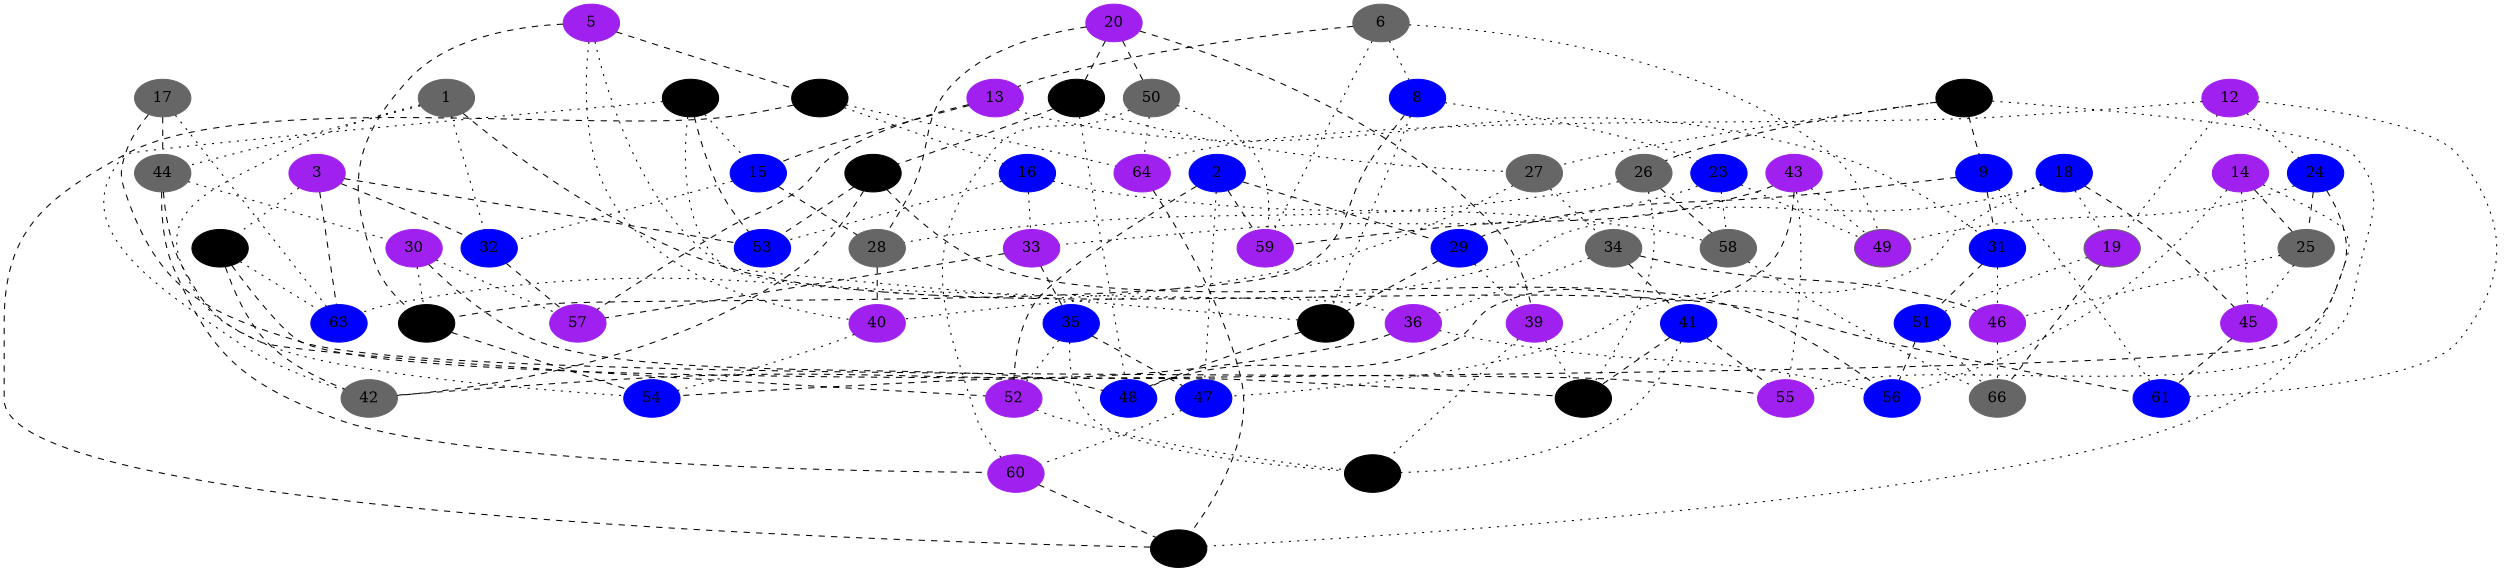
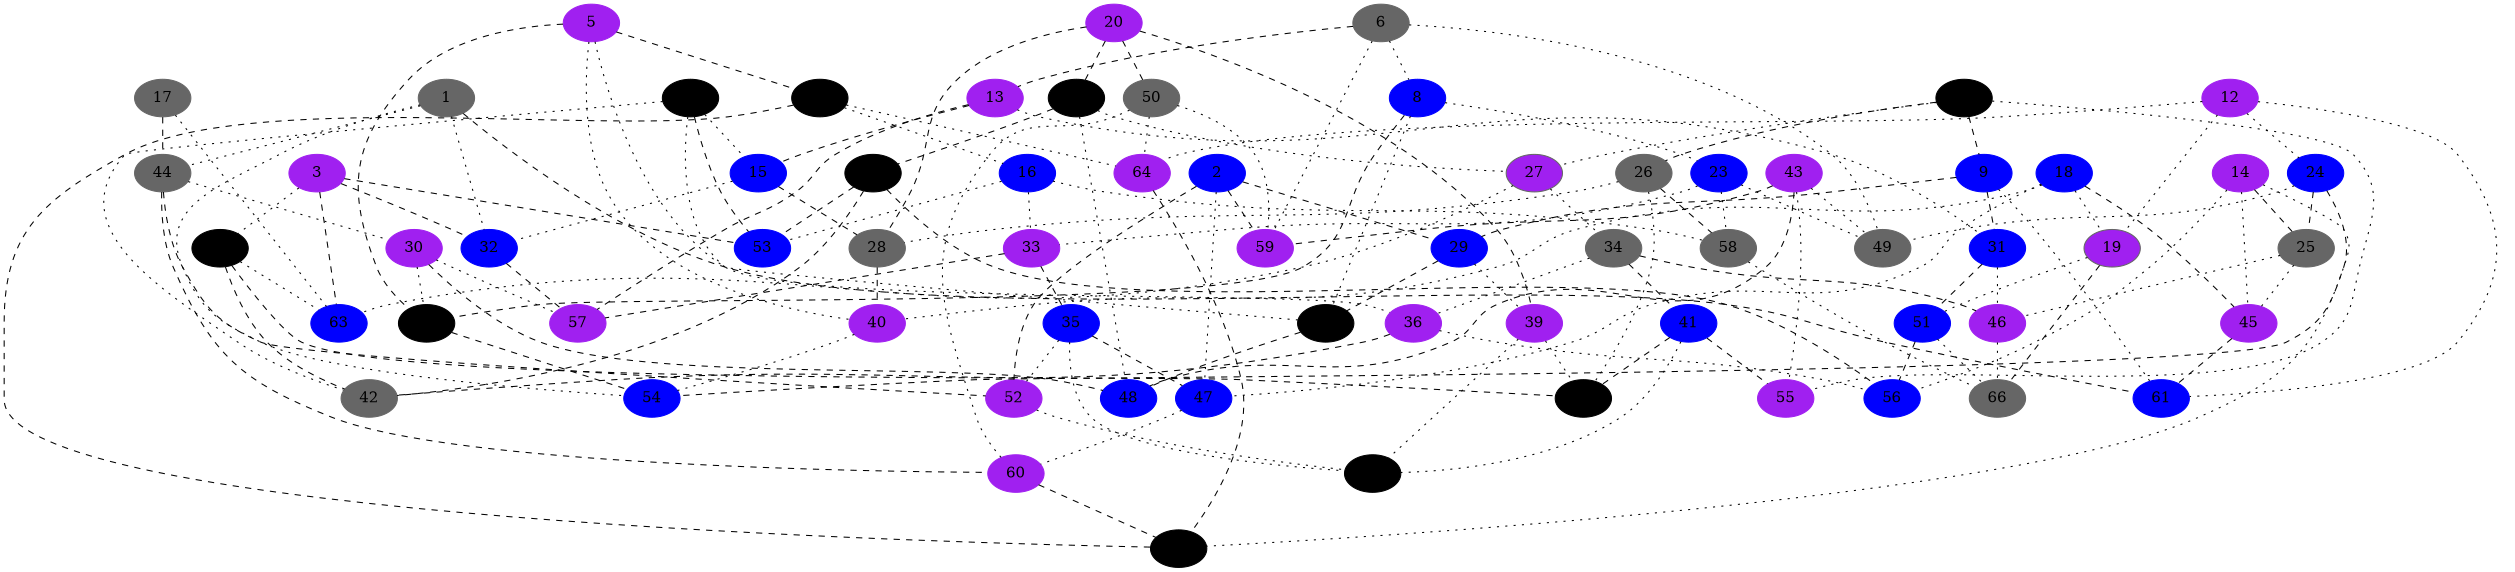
  graph {
    node [color=blue style=filled]
    edge [style=dotted]
    1 [color=gray40]
    32
    44 [color=gray40]
    54
    61
    57 [color=purple]
    52 [color=purple]
    30 [color=purple]
    60 [color=purple]
    2
    29
    47
    59 [color=purple]
    38 [color=black]
    39 [color=purple]
    62 [color=black]
    3 [color=purple]
    11 [color=black]
    53
    63
    42 [color=gray40]
    67 [color=black]
    4 [color=black]
    15
    28 [color=gray40]
    48
    5 [color=purple]
    10 [color=black]
    36 [color=purple]
    37 [color=black]
    40 [color=purple]
    16
    64 [color=purple]
    65 [color=black]
    56
    6 [color=gray40]
    8
    13 [color=purple]
-   49 [color=gray40 fillcolor=purple]
+   49 [color=gray40]
    23
    31
    7 [color=black]
    9
    26 [color=gray40]
-   27 [color=gray40]
+   27 [color=gray40 fillcolor=purple]
    55 [color=purple]
    58 [color=gray40]
    34 [color=gray40]
    33 [color=purple]
    51
    46 [color=purple]
    12 [color=purple]
    19 [color=gray40 fillcolor=purple]
    24
    66 [color=gray40]
    25 [color=gray40]
    14 [color=purple]
    45 [color=purple]
    35
    17 [color=gray40]
    18
    20 [color=purple]
    21 [color=black]
    50 [color=gray40]
    22 [color=black]
    41
    43 [color=purple]
    1 -- 32
    1 -- 44
    1 -- 54
    1 -- 61 [style=dashed]
    32 -- 57 [style=dashed]
    44 -- 52 [style=dashed]
    44 -- 30
    44 -- 60 [style=dashed]
    52 -- 62
    30 -- 57
    30 -- 48 [style=dashed]
    30 -- 37
    60 -- 65 [style=dashed]
    2 -- 52 [style=dashed]
    2 -- 29 [style=dashed]
    2 -- 47
    2 -- 59 [style=dashed]
    29 -- 38 [style=dashed]
    29 -- 39
    47 -- 60
    38 -- 48 [style=dashed]
    39 -- 62
    39 -- 67
    3 -- 32 [style=dashed]
    3 -- 11
    3 -- 53 [style=dashed]
    3 -- 63 [style=dashed]
    11 -- 63
    11 -- 42 [style=dashed]
    11 -- 67 [style=dashed]
    4 -- 38
    4 -- 53 [style=dashed]
    4 -- 42
    4 -- 15
    15 -- 32
    15 -- 28 [style=dashed]
    28 -- 40 [style=dashed]
    5 -- 10 [style=dashed]
    5 -- 36
    5 -- 37 [style=dashed]
    5 -- 40
    10 -- 16
    10 -- 64
    10 -- 65 [style=dashed]
    36 -- 42 [style=dashed]
    36 -- 56
    37 -- 54 [style=dashed]
    40 -- 54
    16 -- 53
    16 -- 58
    16 -- 33
    64 -- 65 [style=dashed]
    6 -- 59
    6 -- 8
    6 -- 13 [style=dashed]
    6 -- 49
    8 -- 38
    8 -- 37 [style=dashed]
    8 -- 23
    13 -- 57 [style=dashed]
    13 -- 15 [style=dashed]
    13 -- 31
    23 -- 49
    23 -- 58
    23 -- 33
    31 -- 51 [style=dashed]
    31 -- 46
    7 -- 9 [style=dashed]
    7 -- 26 [style=dashed]
    7 -- 27
    7 -- 55
    9 -- 61
    9 -- 29 [style=dashed]
    9 -- 31 [style=dashed]
    26 -- 67
    26 -- 28
    26 -- 58 [style=dashed]
    27 -- 63
    27 -- 34
    58 -- 66
    34 -- 36
    34 -- 46 [style=dashed]
    34 -- 41 [style=dashed]
    33 -- 57 [style=dashed]
    33 -- 35 [style=dashed]
    51 -- 56 [style=dashed]
    51 -- 66
    46 -- 66
    12 -- 61
    12 -- 64
    12 -- 19
    12 -- 24
    19 -- 51
    19 -- 66 [style=dashed]
    24 -- 54 [style=dashed]
    24 -- 49
    24 -- 25 [style=dashed]
    25 -- 46
    25 -- 45
    14 -- 65
    14 -- 56
    14 -- 25 [style=dashed]
    14 -- 45
    45 -- 61 [style=dashed]
    35 -- 52
    35 -- 47 [style=dashed]
    35 -- 62
    17 -- 44 [style=dashed]
    17 -- 63
-   17 -- 55 [style=dashed]
    18 -- 47
    18 -- 40
    18 -- 19
    18 -- 45 [style=dashed]
    20 -- 39 [style=dashed]
    20 -- 28 [style=dashed]
    20 -- 21 [style=dashed]
    20 -- 50 [style=dashed]
    21 -- 48
    21 -- 27
    21 -- 22 [style=dashed]
    50 -- 60
    50 -- 59
    50 -- 64
    22 -- 53 [style=dashed]
    22 -- 42 [style=dashed]
    22 -- 56 [style=dashed]
    41 -- 62
    41 -- 67 [style=dashed]
    41 -- 55 [style=dashed]
    43 -- 59 [style=dashed]
    43 -- 48 [style=dashed]
    43 -- 49
    43 -- 55
  }
